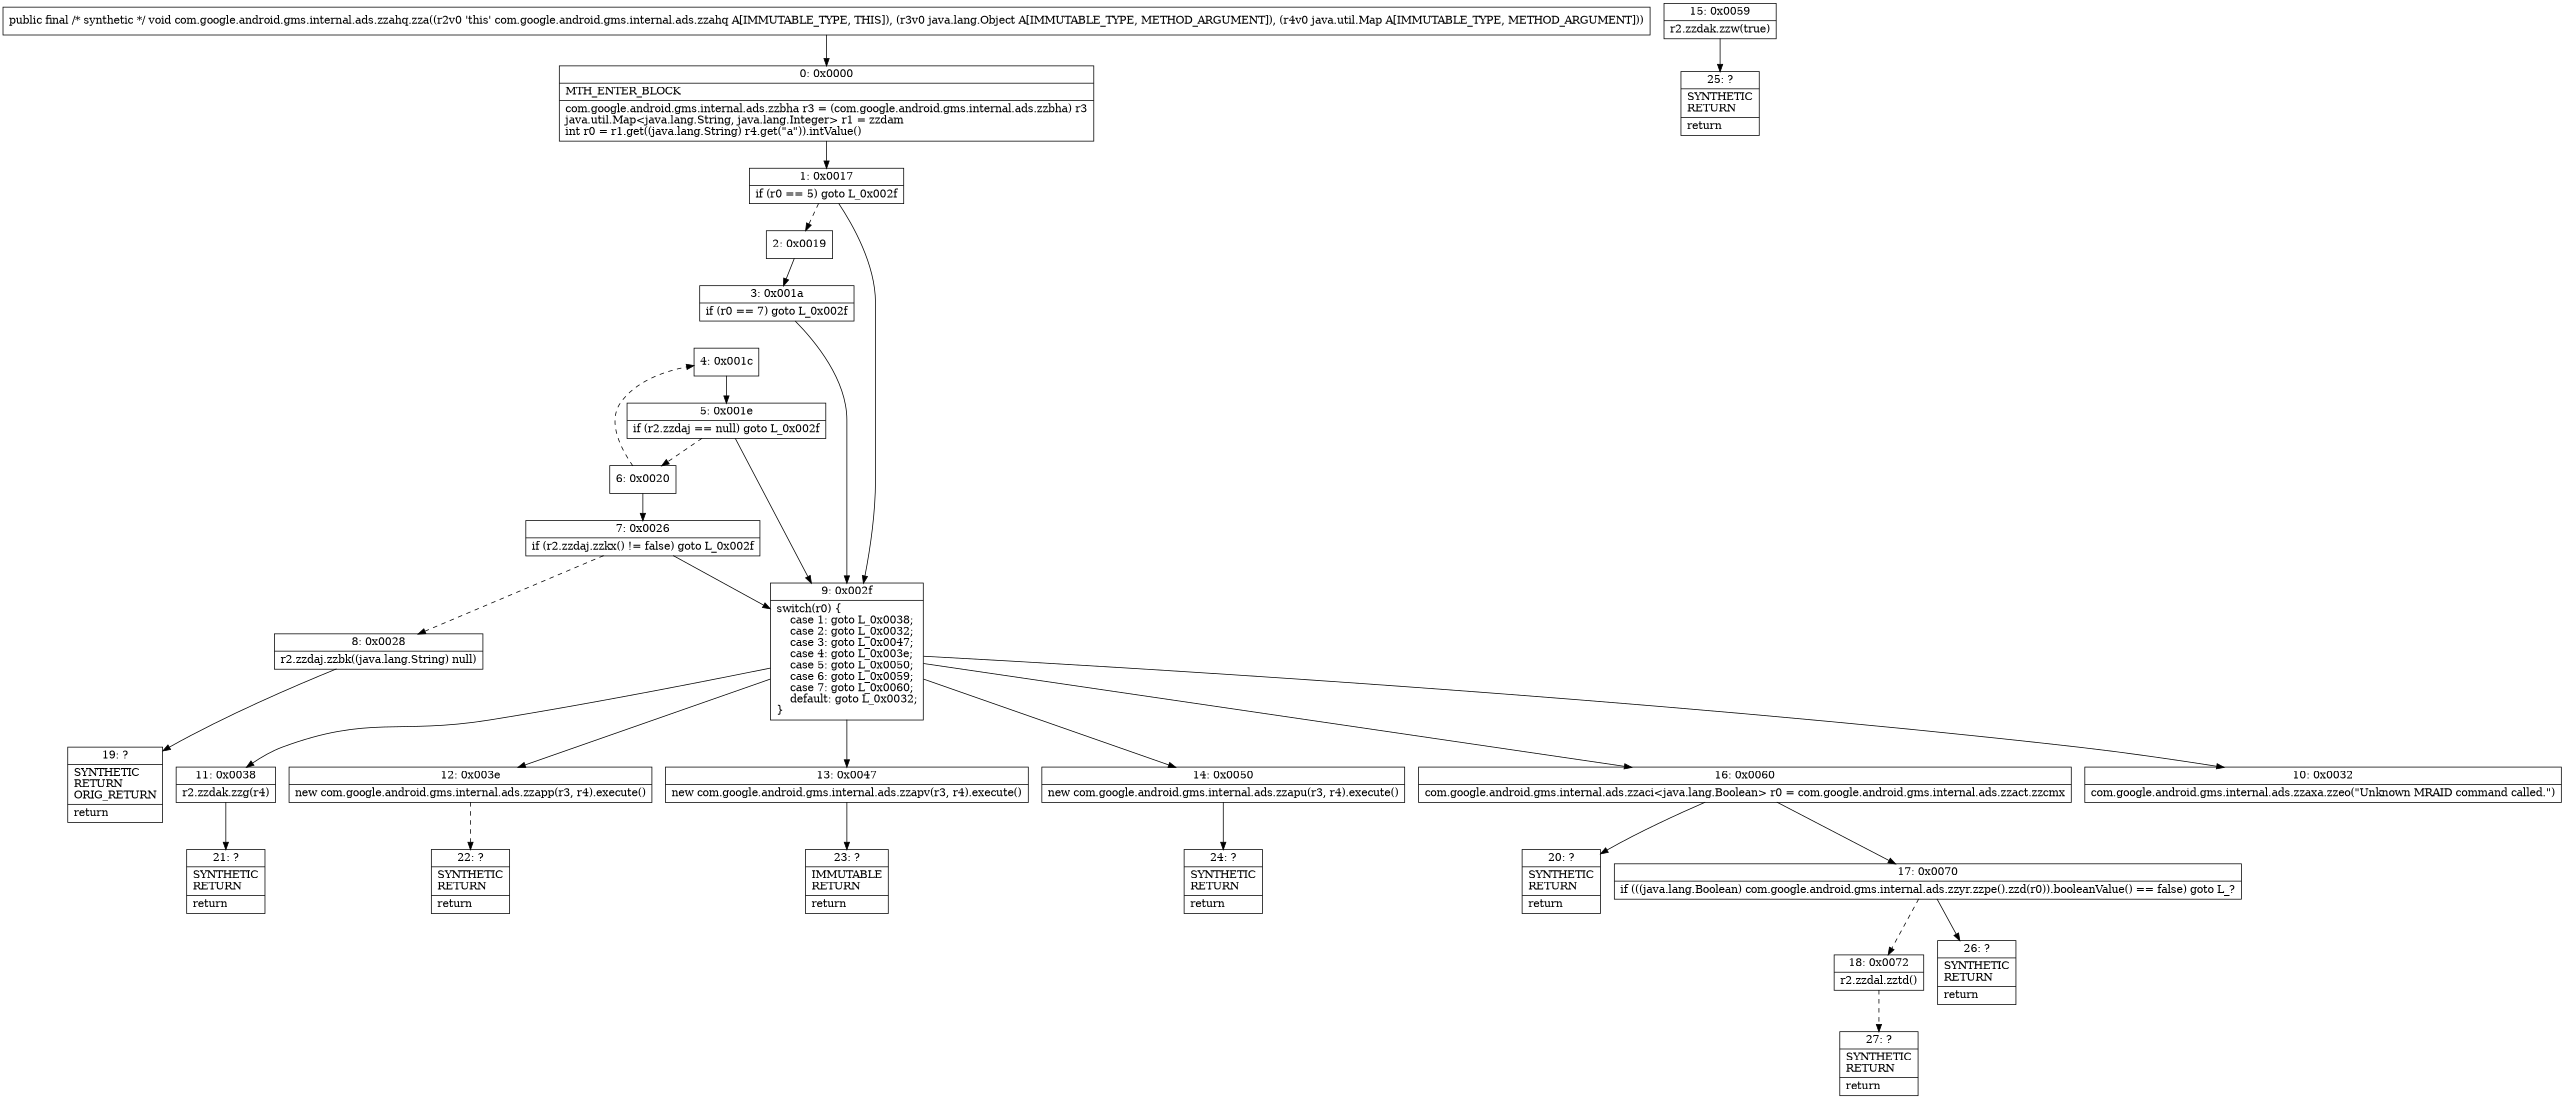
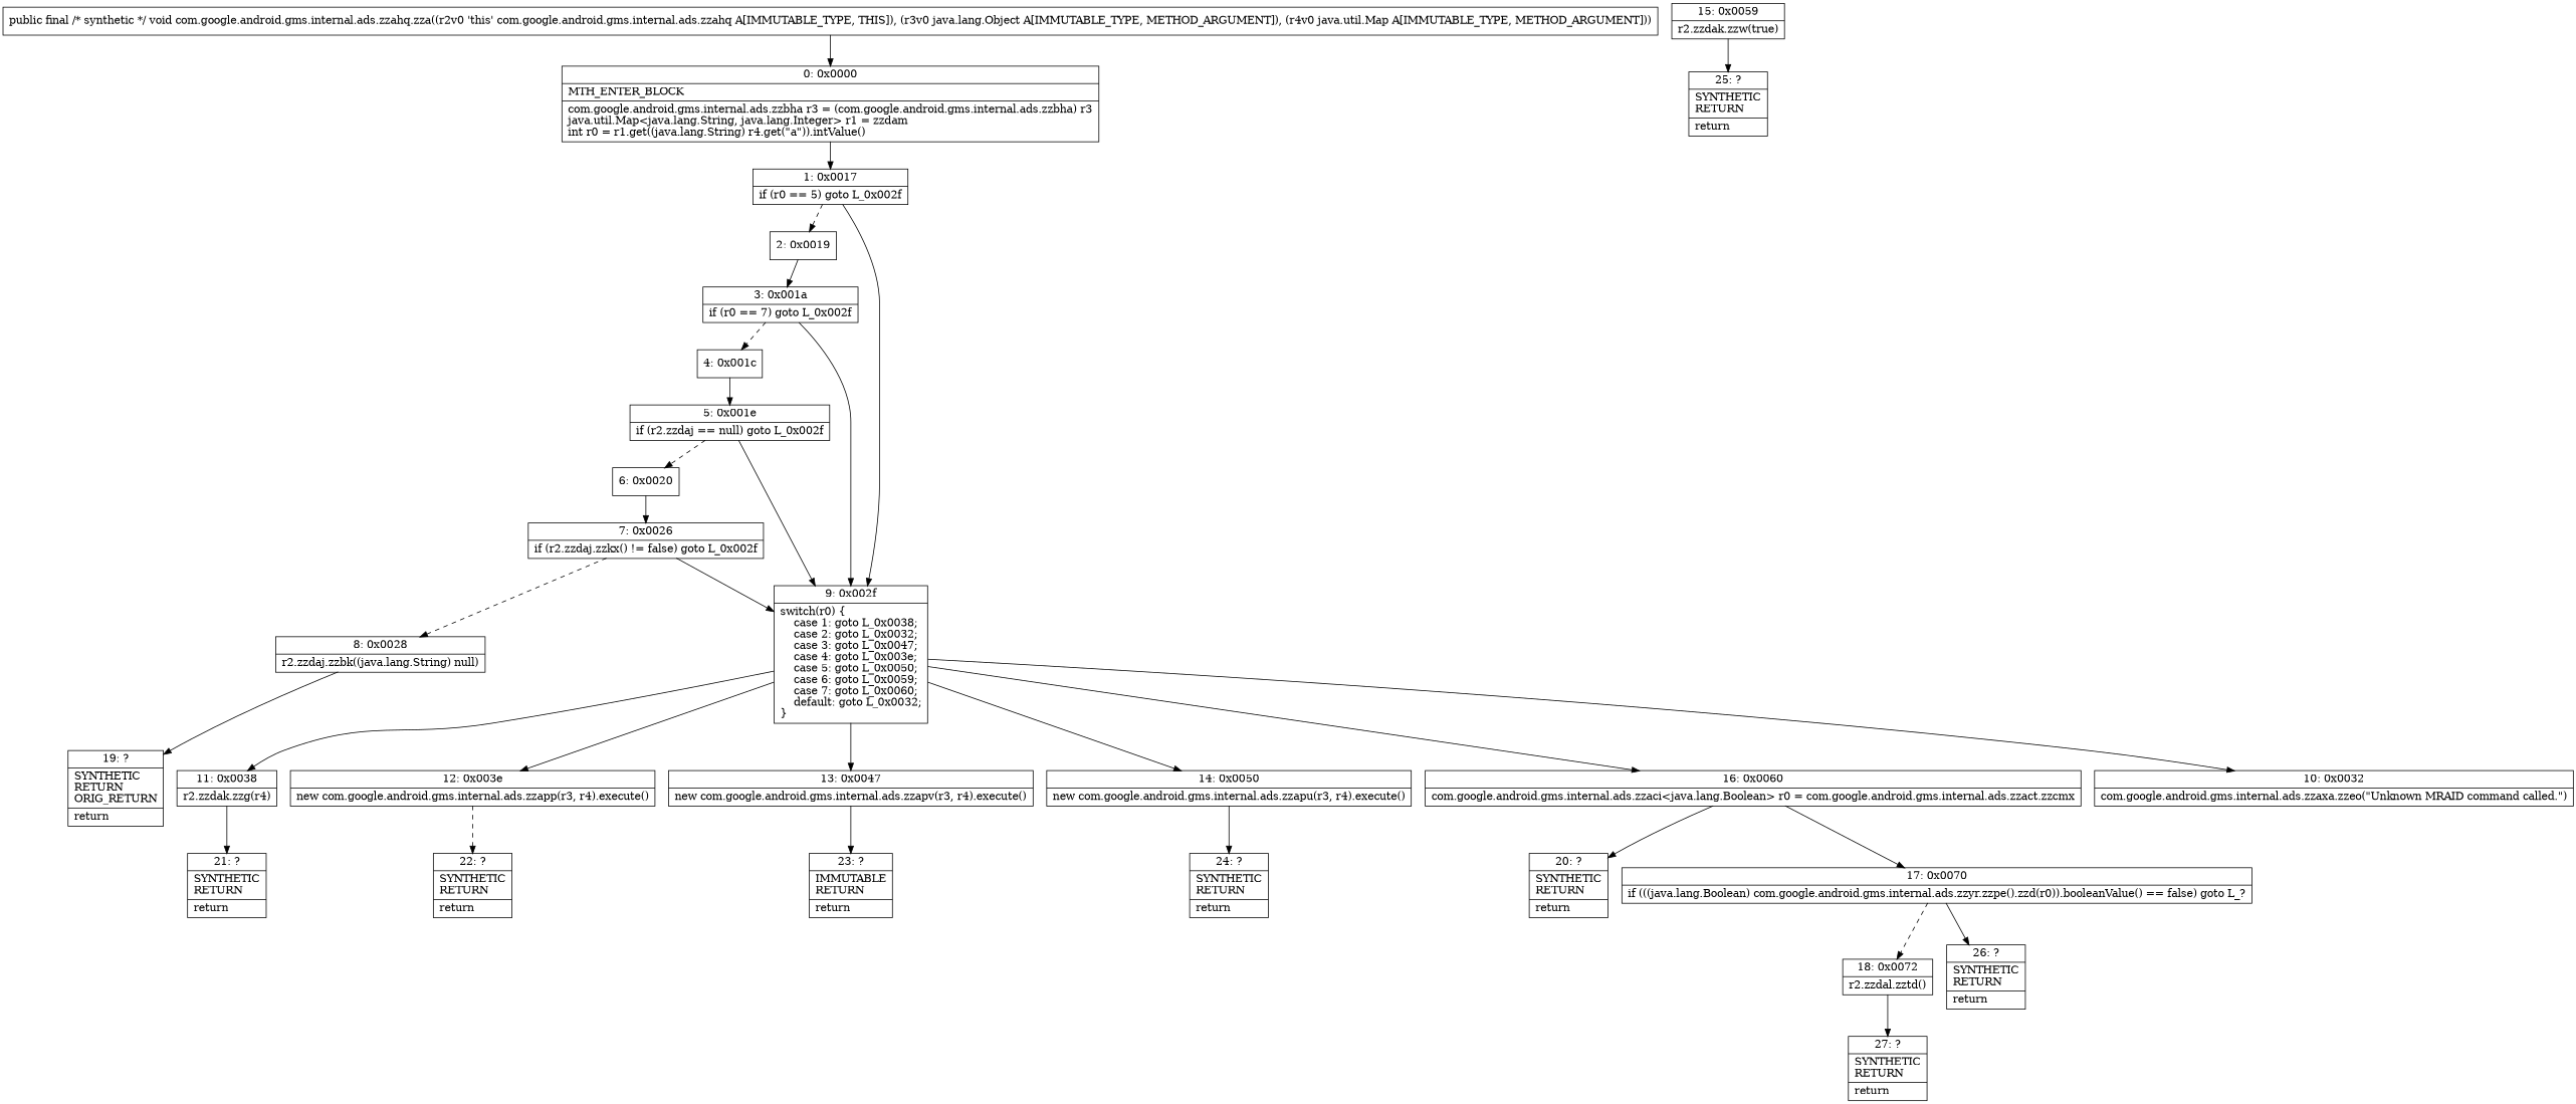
  digraph {
    node [shape=record]
    n1 [label="{0\:\ 0x0000|MTH_ENTER_BLOCK\l|com.google.android.gms.internal.ads.zzbha r3 = (com.google.android.gms.internal.ads.zzbha) r3\ljava.util.Map\<java.lang.String, java.lang.Integer\> r1 = zzdam\lint r0 = r1.get((java.lang.String) r4.get(\"a\")).intValue()\l}"]
    n2 [label="{1\:\ 0x0017|if (r0 == 5) goto L_0x002f\l}"]
    n3 [label="{2\:\ 0x0019}"]
    n4 [label="{9\:\ 0x002f|switch(r0) \{\l    case 1: goto L_0x0038;\l    case 2: goto L_0x0032;\l    case 3: goto L_0x0047;\l    case 4: goto L_0x003e;\l    case 5: goto L_0x0050;\l    case 6: goto L_0x0059;\l    case 7: goto L_0x0060;\l    default: goto L_0x0032;\l\}\l}"]
    n5 [label="{3\:\ 0x001a|if (r0 == 7) goto L_0x002f\l}"]
    n6 [label="{10\:\ 0x0032|com.google.android.gms.internal.ads.zzaxa.zzeo(\"Unknown MRAID command called.\")\l}"]
    n7 [label="{11\:\ 0x0038|r2.zzdak.zzg(r4)\l}"]
    n8 [label="{12\:\ 0x003e|new com.google.android.gms.internal.ads.zzapp(r3, r4).execute()\l}"]
    n9 [label="{13\:\ 0x0047|new com.google.android.gms.internal.ads.zzapv(r3, r4).execute()\l}"]
    n10 [label="{14\:\ 0x0050|new com.google.android.gms.internal.ads.zzapu(r3, r4).execute()\l}"]
    n11 [label="{16\:\ 0x0060|com.google.android.gms.internal.ads.zzaci\<java.lang.Boolean\> r0 = com.google.android.gms.internal.ads.zzact.zzcmx\l}"]
    n12 [label="{4\:\ 0x001c}"]
    n13 [label="{5\:\ 0x001e|if (r2.zzdaj == null) goto L_0x002f\l}"]
    n14 [label="{6\:\ 0x0020}"]
    n15 [label="{7\:\ 0x0026|if (r2.zzdaj.zzkx() != false) goto L_0x002f\l}"]
    n16 [label="{8\:\ 0x0028|r2.zzdaj.zzbk((java.lang.String) null)\l}"]
    n17 [label="{19\:\ ?|SYNTHETIC\lRETURN\lORIG_RETURN\l|return\l}"]
    n18 [label="{21\:\ ?|SYNTHETIC\lRETURN\l|return\l}"]
    n19 [label="{22\:\ ?|SYNTHETIC\lRETURN\l|return\l}"]
    n20 [label="{23\:\ ?|IMMUTABLE\lRETURN\l|return\l}"]
    n21 [label="{24\:\ ?|SYNTHETIC\lRETURN\l|return\l}"]
    n22 [label="{15\:\ 0x0059|r2.zzdak.zzw(true)\l}"]
    n23 [label="{25\:\ ?|SYNTHETIC\lRETURN\l|return\l}"]
    n24 [label="{20\:\ ?|SYNTHETIC\lRETURN\l|return\l}"]
    n25 [label="{17\:\ 0x0070|if (((java.lang.Boolean) com.google.android.gms.internal.ads.zzyr.zzpe().zzd(r0)).booleanValue() == false) goto L_?\l}"]
    n26 [label="{18\:\ 0x0072|r2.zzdal.zztd()\l}"]
    n27 [label="{26\:\ ?|SYNTHETIC\lRETURN\l|return\l}"]
    n28 [label="{27\:\ ?|SYNTHETIC\lRETURN\l|return\l}"]
    n29 [label="{public final \/* synthetic *\/ void com.google.android.gms.internal.ads.zzahq.zza((r2v0 'this' com.google.android.gms.internal.ads.zzahq A[IMMUTABLE_TYPE, THIS]), (r3v0 java.lang.Object A[IMMUTABLE_TYPE, METHOD_ARGUMENT]), (r4v0 java.util.Map A[IMMUTABLE_TYPE, METHOD_ARGUMENT])) }"]
    n1 -> n2
    n2 -> n3 [style=dashed]
    n2 -> n4
    n3 -> n5
    n4 -> n6
    n4 -> n7
    n4 -> n8
    n4 -> n9
    n4 -> n10
    n4 -> n11
    n5 -> n4
-   n14 -> n12 [style=dashed]
+   n5 -> n12 [style=dashed]
    n7 -> n18
    n8 -> n19 [style=dashed]
    n9 -> n20
    n10 -> n21
    n11 -> n24
    n11 -> n25
    n12 -> n13
    n13 -> n4
    n13 -> n14 [style=dashed]
    n14 -> n15
    n15 -> n4
    n15 -> n16 [style=dashed]
    n16 -> n17
    n22 -> n23
    n25 -> n26 [style=dashed]
    n25 -> n27
-   n26 -> n28 [style=dashed]
+   n26 -> n28
    n29 -> n1
  }
